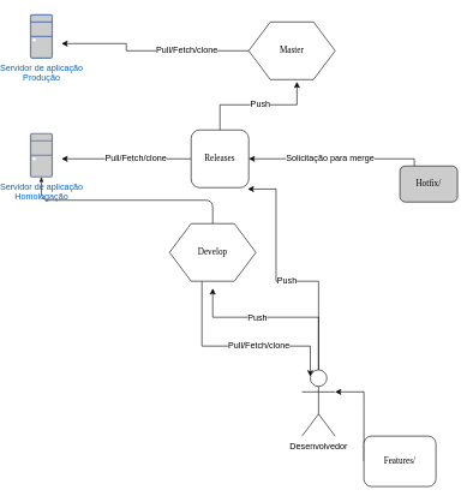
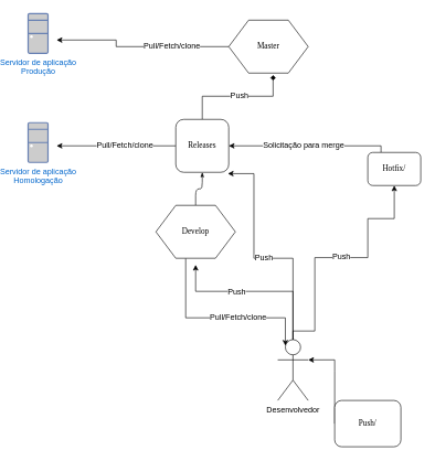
  <mxCell id="0" />
  <mxCell id="1" parent="0" />
  <mxCell id="2" style="edgeStyle=orthogonalEdgeStyle;rounded=0;orthogonalLoop=1;jettySize=auto;html=1;exitX=0;exitY=0.5;exitDx=0;exitDy=0;" parent="1" source="4" edge="1"><mxGeometry relative="1" as="geometry"><mxPoint x="63" y="60" as="targetPoint" /><Array as="points"><mxPoint x="153" y="70" /><mxPoint x="153" y="60" /></Array></mxGeometry></mxCell>
  <mxCell id="3" value="Pull/Fetch/clone&lt;br&gt;" style="text;html=1;resizable=0;points=[];align=center;verticalAlign=middle;labelBackgroundColor=#ffffff;" parent="2" vertex="1" connectable="0"><mxGeometry x="-0.356" y="1" relative="1" as="geometry"><mxPoint y="-3" as="offset" /></mxGeometry></mxCell>
  <mxCell id="4" value="Master&lt;br&gt;" style="shape=hexagon;perimeter=hexagonPerimeter;whiteSpace=wrap;html=1;rounded=0;shadow=0;labelBackgroundColor=none;strokeColor=#000000;strokeWidth=1;fillColor=#ffffff;fontFamily=Verdana;fontSize=12;fontColor=#000000;align=center;" parent="1" vertex="1"><mxGeometry x="323" y="30" width="120" height="80" as="geometry" /></mxCell>
  <mxCell id="5" style="edgeStyle=orthogonalEdgeStyle;rounded=0;orthogonalLoop=1;jettySize=auto;html=1;exitX=0;exitY=0.5;exitDx=0;exitDy=0;" parent="1" source="9" edge="1"><mxGeometry relative="1" as="geometry"><mxPoint x="63" y="220" as="targetPoint" /></mxGeometry></mxCell>
  <mxCell id="6" value="Pull/Fetch/clone" style="text;html=1;resizable=0;points=[];align=center;verticalAlign=middle;labelBackgroundColor=#ffffff;" parent="5" vertex="1" connectable="0"><mxGeometry x="-0.184" y="-1" relative="1" as="geometry"><mxPoint x="-4" as="offset" /></mxGeometry></mxCell>
- <mxCell id="7" style="edgeStyle=orthogonalEdgeStyle;rounded=0;orthogonalLoop=1;jettySize=auto;html=1;exitX=0.5;exitY=0;exitDx=0;exitDy=0;entryX=0.558;entryY=1.038;entryDx=0;entryDy=0;entryPerimeter=0;" parent="1" source="9" target="4" edge="1"><mxGeometry relative="1" as="geometry" /></mxCell>
+ <mxCell id="7" style="edgeStyle=orthogonalEdgeStyle;rounded=0;orthogonalLoop=1;jettySize=auto;html=1;exitX=0.5;exitY=0;exitDx=0;exitDy=0;entryX=0.558;entryY=1.038;entryDx=0;entryDy=0;entryPerimeter=0;endArrow=diamond;" parent="1" source="9" target="4" edge="1"><mxGeometry relative="1" as="geometry" /></mxCell>
  <mxCell id="8" value="Push" style="text;html=1;resizable=0;points=[];align=center;verticalAlign=middle;labelBackgroundColor=#ffffff;" parent="7" vertex="1" connectable="0"><mxGeometry x="0.098" relative="1" as="geometry"><mxPoint x="-6" y="-2" as="offset" /></mxGeometry></mxCell>
  <mxCell id="9" value="Releases&lt;br&gt;" style="rounded=1;whiteSpace=wrap;html=1;shadow=0;labelBackgroundColor=none;strokeColor=#000000;strokeWidth=1;fillColor=#ffffff;fontFamily=Verdana;fontSize=12;fontColor=#000000;align=center;" parent="1" vertex="1"><mxGeometry x="243" y="180" width="80" height="80" as="geometry" /></mxCell>
- <mxCell id="10" style="edgeStyle=orthogonalEdgeStyle;rounded=1;html=1;labelBackgroundColor=none;startArrow=none;startFill=0;startSize=5;endArrow=classicThin;endFill=1;endSize=5;jettySize=auto;orthogonalLoop=1;strokeColor=#000000;strokeWidth=1;fontFamily=Verdana;fontSize=8;fontColor=#000000;exitX=0.5;exitY=0;exitDx=0;exitDy=0;" parent="1" source="13" target="26" edge="1"><mxGeometry relative="1" as="geometry"><mxPoint x="373" y="270" as="targetPoint" /></mxGeometry></mxCell>
+ <mxCell id="10" style="edgeStyle=orthogonalEdgeStyle;rounded=1;html=1;labelBackgroundColor=none;startArrow=none;startFill=0;startSize=5;endArrow=classicThin;endFill=1;endSize=5;jettySize=auto;orthogonalLoop=1;strokeColor=#000000;strokeWidth=1;fontFamily=Verdana;fontSize=8;fontColor=#000000;exitX=0.5;exitY=0;exitDx=0;exitDy=0;entryX=0.5;entryY=1;entryDx=0;entryDy=0;" parent="1" source="13" target="9" edge="1"><mxGeometry relative="1" as="geometry"><mxPoint x="373" y="270" as="targetPoint" /></mxGeometry></mxCell>
  <mxCell id="11" style="edgeStyle=orthogonalEdgeStyle;rounded=0;orthogonalLoop=1;jettySize=auto;html=1;exitX=0.375;exitY=1;exitDx=0;exitDy=0;entryX=0.25;entryY=0.1;entryDx=0;entryDy=0;entryPerimeter=0;" parent="1" source="13" target="20" edge="1"><mxGeometry relative="1" as="geometry"><Array as="points"><mxPoint x="258" y="480" /><mxPoint x="409" y="480" /></Array></mxGeometry></mxCell>
  <mxCell id="12" value="Pull/Fetch/clone" style="text;html=1;resizable=0;points=[];align=center;verticalAlign=middle;labelBackgroundColor=#ffffff;" parent="11" vertex="1" connectable="0"><mxGeometry x="0.288" y="-3" relative="1" as="geometry"><mxPoint x="-14" y="-5" as="offset" /></mxGeometry></mxCell>
  <mxCell id="13" value="Develop&lt;br&gt;" style="shape=hexagon;perimeter=hexagonPerimeter;whiteSpace=wrap;html=1;rounded=0;shadow=0;labelBackgroundColor=none;strokeColor=#000000;strokeWidth=1;fillColor=#ffffff;fontFamily=Verdana;fontSize=12;fontColor=#000000;align=center;" parent="1" vertex="1"><mxGeometry x="213" y="310" width="120" height="80" as="geometry" /></mxCell>
  <mxCell id="14" style="edgeStyle=orthogonalEdgeStyle;rounded=0;orthogonalLoop=1;jettySize=auto;html=1;exitX=0.5;exitY=0;exitDx=0;exitDy=0;exitPerimeter=0;" parent="1" source="20" edge="1"><mxGeometry relative="1" as="geometry"><mxPoint x="273" y="400" as="targetPoint" /><Array as="points"><mxPoint x="420" y="440" /><mxPoint x="273" y="440" /></Array></mxGeometry></mxCell>
  <mxCell id="15" value="Push" style="text;html=1;resizable=0;points=[];align=center;verticalAlign=middle;labelBackgroundColor=#ffffff;" parent="14" vertex="1" connectable="0"><mxGeometry x="0.22" relative="1" as="geometry"><mxPoint as="offset" /></mxGeometry></mxCell>
+ <mxCell id="16" style="edgeStyle=orthogonalEdgeStyle;rounded=0;orthogonalLoop=1;jettySize=auto;html=1;exitX=0.5;exitY=0;exitDx=0;exitDy=0;exitPerimeter=0;entryX=0.5;entryY=1;entryDx=0;entryDy=0;" parent="1" source="20" target="23" edge="1"><mxGeometry relative="1" as="geometry"><mxPoint x="523" y="270" as="targetPoint" /><Array as="points"><mxPoint x="420" y="500" /><mxPoint x="453" y="500" /><mxPoint x="453" y="389" /><mxPoint x="533" y="389" /><mxPoint x="533" y="330" /><mxPoint x="573" y="330" /></Array></mxGeometry></mxCell>
+ <mxCell id="17" value="Push&lt;br&gt;" style="text;html=1;resizable=0;points=[];align=center;verticalAlign=middle;labelBackgroundColor=#ffffff;" parent="16" vertex="1" connectable="0"><mxGeometry x="-0.057" y="-1" relative="1" as="geometry"><mxPoint x="14" y="-3" as="offset" /></mxGeometry></mxCell>
  <mxCell id="18" style="edgeStyle=orthogonalEdgeStyle;rounded=0;orthogonalLoop=1;jettySize=auto;html=1;exitX=0.5;exitY=0;exitDx=0;exitDy=0;exitPerimeter=0;entryX=0.983;entryY=1.025;entryDx=0;entryDy=0;entryPerimeter=0;" edge="1" parent="1" source="20" target="9"><mxGeometry relative="1" as="geometry"><Array as="points"><mxPoint x="420" y="390" /><mxPoint x="361" y="390" /></Array></mxGeometry></mxCell>
  <mxCell id="19" value="Push" style="text;html=1;resizable=0;points=[];align=center;verticalAlign=middle;labelBackgroundColor=#ffffff;" vertex="1" connectable="0" parent="18"><mxGeometry x="-0.194" y="14" relative="1" as="geometry"><mxPoint x="-27" y="-15" as="offset" /></mxGeometry></mxCell>
  <mxCell id="20" value="Desenvolvedor" style="shape=umlActor;verticalLabelPosition=bottom;labelBackgroundColor=#ffffff;verticalAlign=top;html=1;outlineConnect=0;" parent="1" vertex="1"><mxGeometry x="397" y="513" width="46" height="92" as="geometry" /></mxCell>
  <mxCell id="21" style="edgeStyle=orthogonalEdgeStyle;rounded=0;orthogonalLoop=1;jettySize=auto;html=1;exitX=0.25;exitY=0;exitDx=0;exitDy=0;entryX=1;entryY=0.5;entryDx=0;entryDy=0;" parent="1" source="23" target="9" edge="1"><mxGeometry relative="1" as="geometry"><Array as="points"><mxPoint x="553" y="220" /></Array></mxGeometry></mxCell>
  <mxCell id="22" value="Solicitação para merge" style="text;html=1;resizable=0;points=[];align=center;verticalAlign=middle;labelBackgroundColor=#ffffff;" parent="21" vertex="1" connectable="0"><mxGeometry x="0.15" y="1" relative="1" as="geometry"><mxPoint x="10" y="-3" as="offset" /></mxGeometry></mxCell>
- <mxCell id="23" value="Hotfix/&lt;br&gt;" style="rounded=1;whiteSpace=wrap;html=1;shadow=0;labelBackgroundColor=none;strokeColor=#000000;strokeWidth=1;fillColor=#cccccc;fontFamily=Verdana;fontSize=12;fontColor=#000000;align=center;" parent="1" vertex="1"><mxGeometry x="533" y="230" width="80" height="50" as="geometry" /></mxCell>
+ <mxCell id="23" value="Hotfix/&lt;br&gt;" style="rounded=1;whiteSpace=wrap;html=1;shadow=0;labelBackgroundColor=none;strokeColor=#000000;strokeWidth=1;fillColor=#ffffff;fontFamily=Verdana;fontSize=12;fontColor=#000000;align=center;" parent="1" vertex="1"><mxGeometry x="533" y="230" width="80" height="50" as="geometry" /></mxCell>
  <mxCell id="24" style="edgeStyle=orthogonalEdgeStyle;rounded=0;orthogonalLoop=1;jettySize=auto;html=1;exitX=0;exitY=0.5;exitDx=0;exitDy=0;entryX=1;entryY=0.333;entryDx=0;entryDy=0;entryPerimeter=0;" parent="1" source="25" target="20" edge="1"><mxGeometry relative="1" as="geometry"><mxPoint x="443" y="520" as="targetPoint" /><Array as="points"><mxPoint x="483" y="561" /><mxPoint x="483" y="544" /></Array></mxGeometry></mxCell>
- <mxCell id="25" value="Features/&lt;br&gt;" style="rounded=1;whiteSpace=wrap;html=1;shadow=0;labelBackgroundColor=none;strokeColor=#000000;strokeWidth=1;fillColor=#ffffff;fontFamily=Verdana;fontSize=12;fontColor=#000000;align=center;" parent="1" vertex="1"><mxGeometry x="483" y="605" width="100" height="70" as="geometry" /></mxCell>
+ <mxCell id="25" value="Push/&lt;br&gt;" style="rounded=1;whiteSpace=wrap;html=1;shadow=0;labelBackgroundColor=none;strokeColor=#000000;strokeWidth=1;fillColor=#ffffff;fontFamily=Verdana;fontSize=12;fontColor=#000000;align=center;" parent="1" vertex="1"><mxGeometry x="483" y="605" width="100" height="70" as="geometry" /></mxCell>
  <mxCell id="26" value="Servidor de aplicação&lt;br&gt;Homologação&lt;br&gt;" style="fontColor=#0066CC;verticalAlign=top;verticalLabelPosition=bottom;labelPosition=center;align=center;html=1;outlineConnect=0;fillColor=#CCCCCC;strokeColor=#6881B3;gradientColor=none;gradientDirection=north;strokeWidth=2;shape=mxgraph.networks.desktop_pc;" parent="1" vertex="1"><mxGeometry x="20" y="185" width="30" height="60" as="geometry" /></mxCell>
  <mxCell id="27" value="Servidor de aplicação&lt;br&gt;Produção&lt;br&gt;" style="fontColor=#0066CC;verticalAlign=top;verticalLabelPosition=bottom;labelPosition=center;align=center;html=1;outlineConnect=0;fillColor=#CCCCCC;strokeColor=#6881B3;gradientColor=none;gradientDirection=north;strokeWidth=2;shape=mxgraph.networks.desktop_pc;" parent="1" vertex="1"><mxGeometry x="20" y="20" width="30" height="60" as="geometry" /></mxCell>
